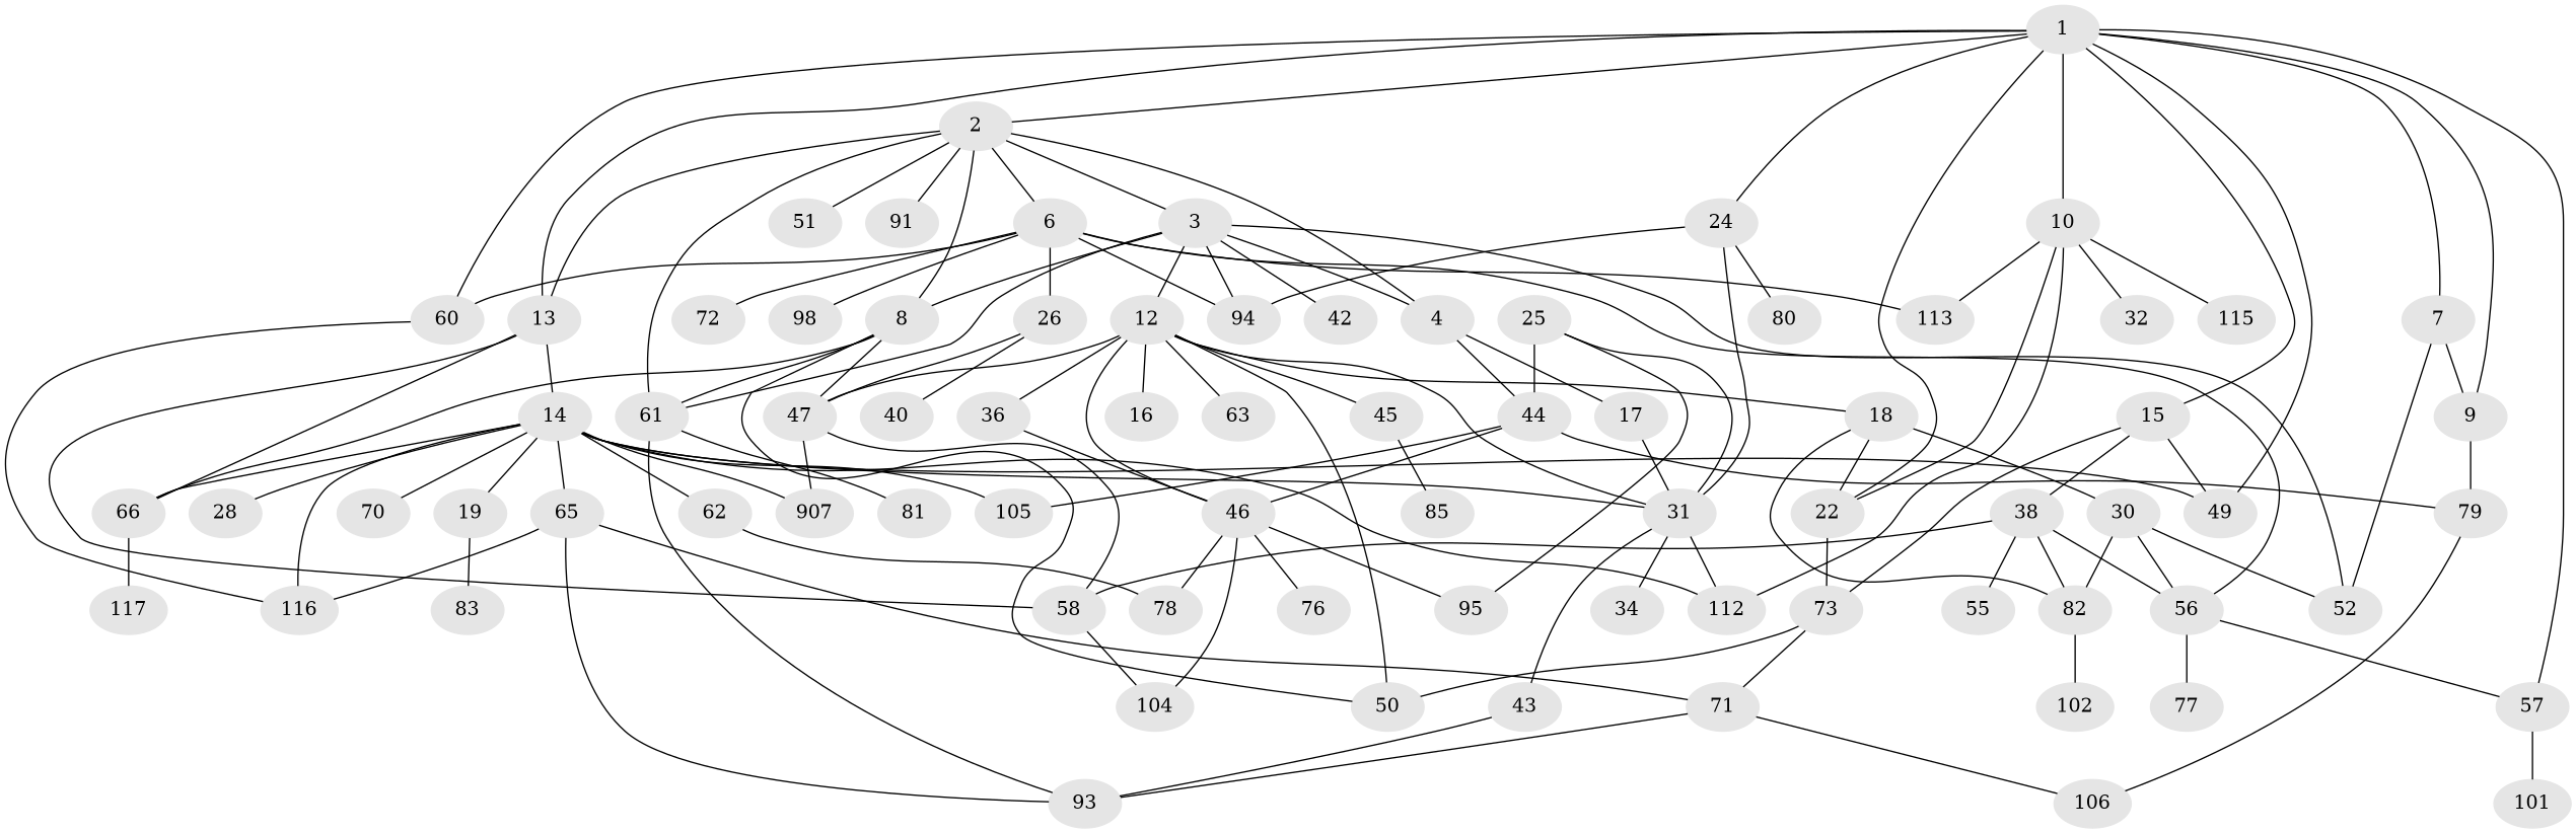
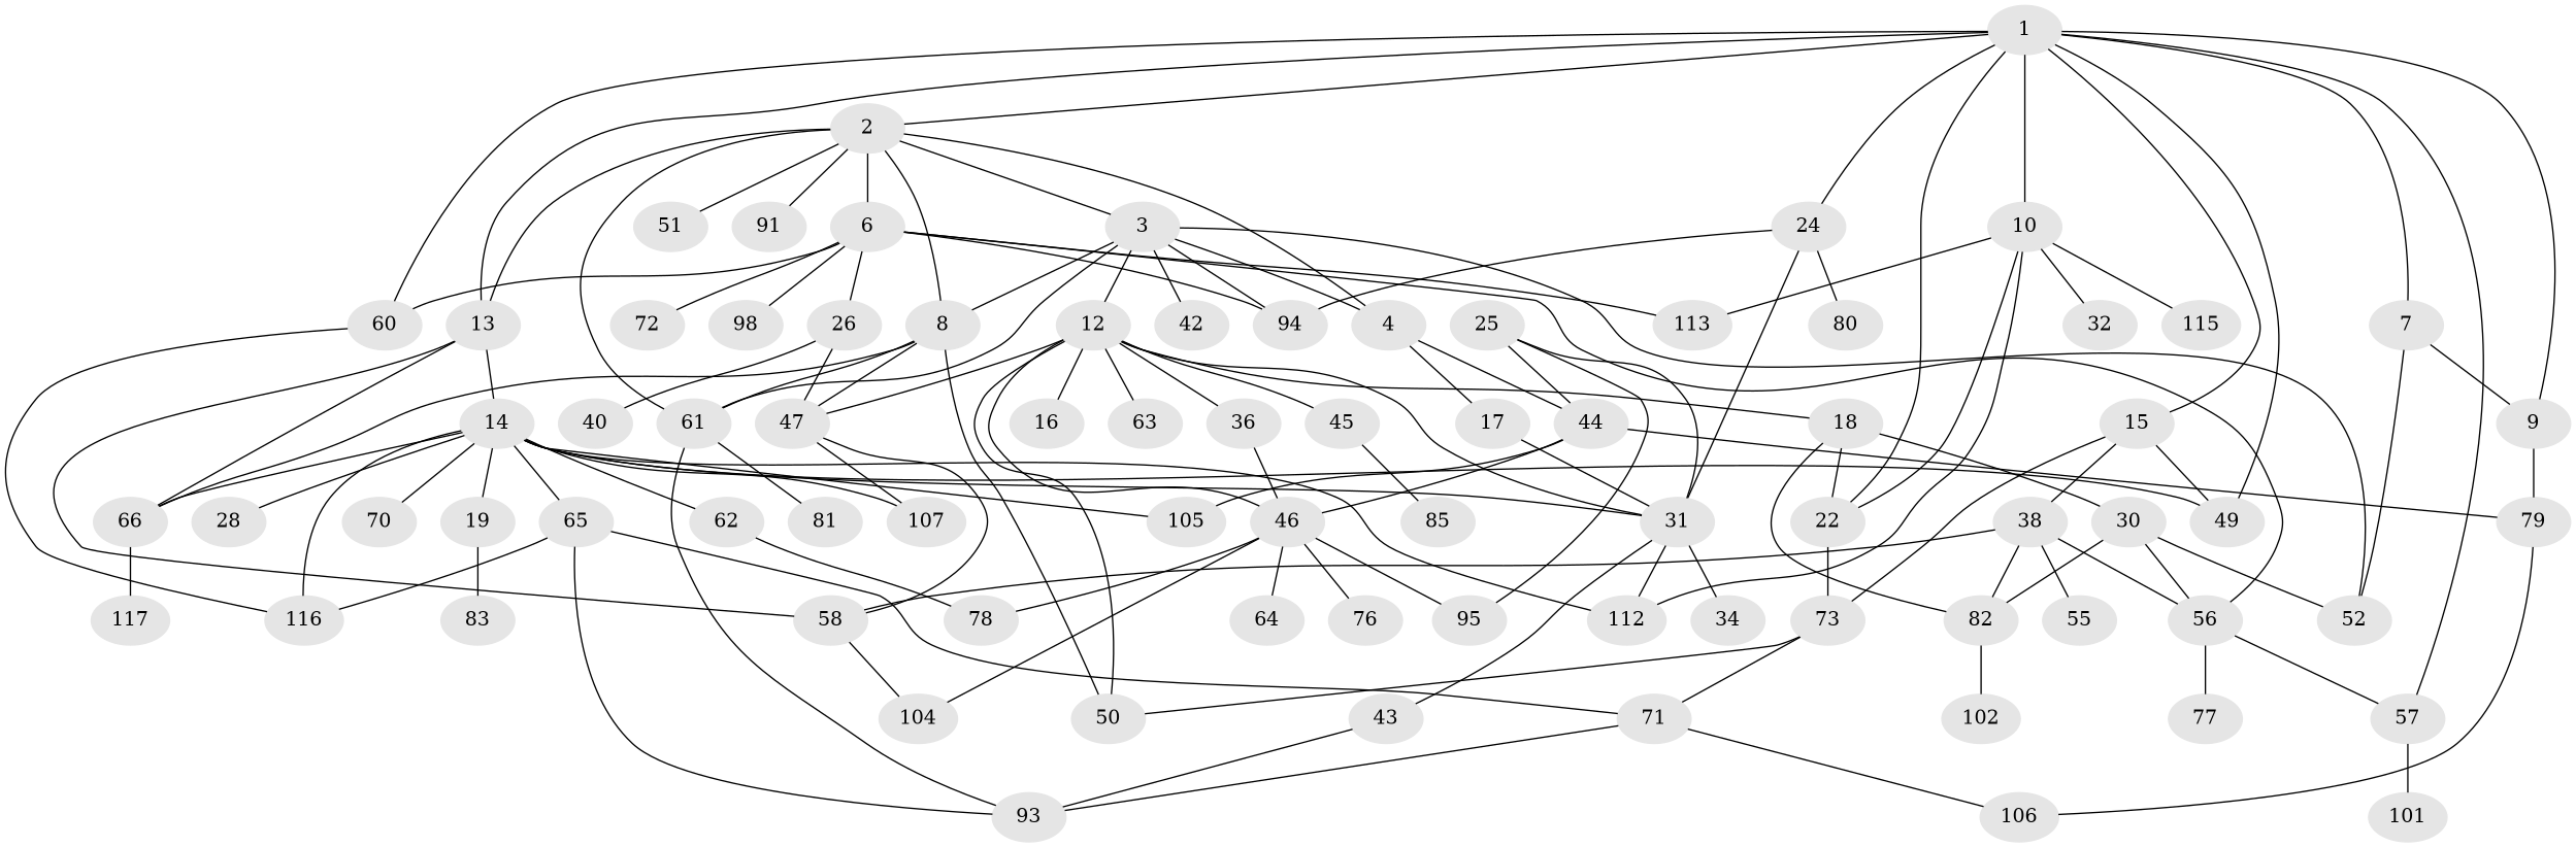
  graph {
    node [color=gray90 style=filled]
    1 [super="+5"]
    2 [super="+23"]
    7 [super="+48"]
    9
    10 [super="+37"]
    13 [super="+29"]
    15 [super="+20"]
    22 [super="+88"]
    24 [super="+68"]
    49 [super="+108"]
    57
    60
    3 [super="+75"]
    4
    6 [super="+27"]
    8 [super="+11"]
    51 [super="+96"]
    61 [super="+86"]
    91
    52 [super="+69"]
    79 [super="+84"]
    113
    32
    112
    115
    66 [super="+109"]
    14 [super="+39"]
    58 [super="+100"]
    n29 [label=73 super="+90"]
    38 [super="+73"]
    n31 [label=94]
    31 [super="+89"]
    80
    25 [super="+41"]
    44 [super="+87"]
    95
    101
    116
    12 [super="+21"]
    42
    17
    26 [super="+111"]
    56 [super="+94"]
    72
    98
    47
    50 [super="+67"]
    93 [super="+103"]
    81
    16
    18 [super="+53"]
    36
    45
    46 [super="+54"]
    63
    105
    40
    77
-   107 [super="+110" label=907]
+   107 [super="+110"]
    117
    106
    30 [super="+35"]
    82 [super="+92"]
    34
    43 [super="+74"]
    85 [super="+114"]
+   64
    76
    78
    104
    19
    28 [super="+59"]
    62
    65
    70
    83
    71 [super="+97"]
    55
    102
    1 -- 2
    1 -- 7
    1 -- 9
    1 -- 10
    1 -- 13
    1 -- 15
    1 -- 22
    1 -- 24
    1 -- 49
    1 -- 57
    1 -- 60
    2 -- 13
    2 -- 3
    2 -- 4
    2 -- 6
    2 -- 8
    2 -- 51
    2 -- 61
    2 -- 91
    7 -- 9
    7 -- 52
    9 -- 79 [weight=2]
    10 -- 22
    10 -- 113
    10 -- 32
    10 -- 112
    10 -- 115
    13 -- 66
    13 -- 14
    13 -- 58
    15 -- 49
    15 -- n29
    15 -- 38
    22 -- n29
    24 -- n31
    24 -- 31
    24 -- 80
    57 -- 101
    60 -- 116
    3 -- 4
    3 -- 8
    3 -- 61
    3 -- 52
    3 -- n31
    3 -- 12
    3 -- 42
    4 -- 44
    4 -- 17
    6 -- 60
    6 -- 113
    6 -- n31
    6 -- 26
    6 -- 56
    6 -- 72
    6 -- 98
    8 -- 61 [weight=2]
    8 -- 66
    8 -- 47
    8 -- 50
    61 -- 93
    61 -- 81
    79 -- 106
    66 -- 117
    14 -- 49
    14 -- 112
    14 -- 66
    14 -- 31
    14 -- 116
    14 -- 105
    14 -- 107
    14 -- 19
    14 -- 28
    14 -- 62
    14 -- 65
    14 -- 70
    58 -- 104
    n29 -- 50
    n29 -- 71
    38 -- 58
    38 -- 56
    38 -- 82
    38 -- 55
    31 -- 112
    31 -- 34
    31 -- 43
    25 -- 31
    25 -- 44
    25 -- 95
    44 -- 79
    44 -- 46
    44 -- 105
    12 -- 31
    12 -- 47
    12 -- 50
    12 -- 16
    12 -- 18
    12 -- 36
    12 -- 45
    12 -- 46
    12 -- 63
    17 -- 31
    26 -- 47
    26 -- 40
    56 -- 57
    56 -- 77
    47 -- 58
    47 -- 107
    18 -- 22
    18 -- 30
    18 -- 82
    36 -- 46
    45 -- 85
    46 -- 95
+   46 -- 64
    46 -- 76
    46 -- 78
    46 -- 104
    30 -- 52
    30 -- 56
    30 -- 82
    82 -- 102
    43 -- 93
    19 -- 83
    62 -- 78
    65 -- 116
    65 -- 93
    65 -- 71
    71 -- 93
    71 -- 106
  }
